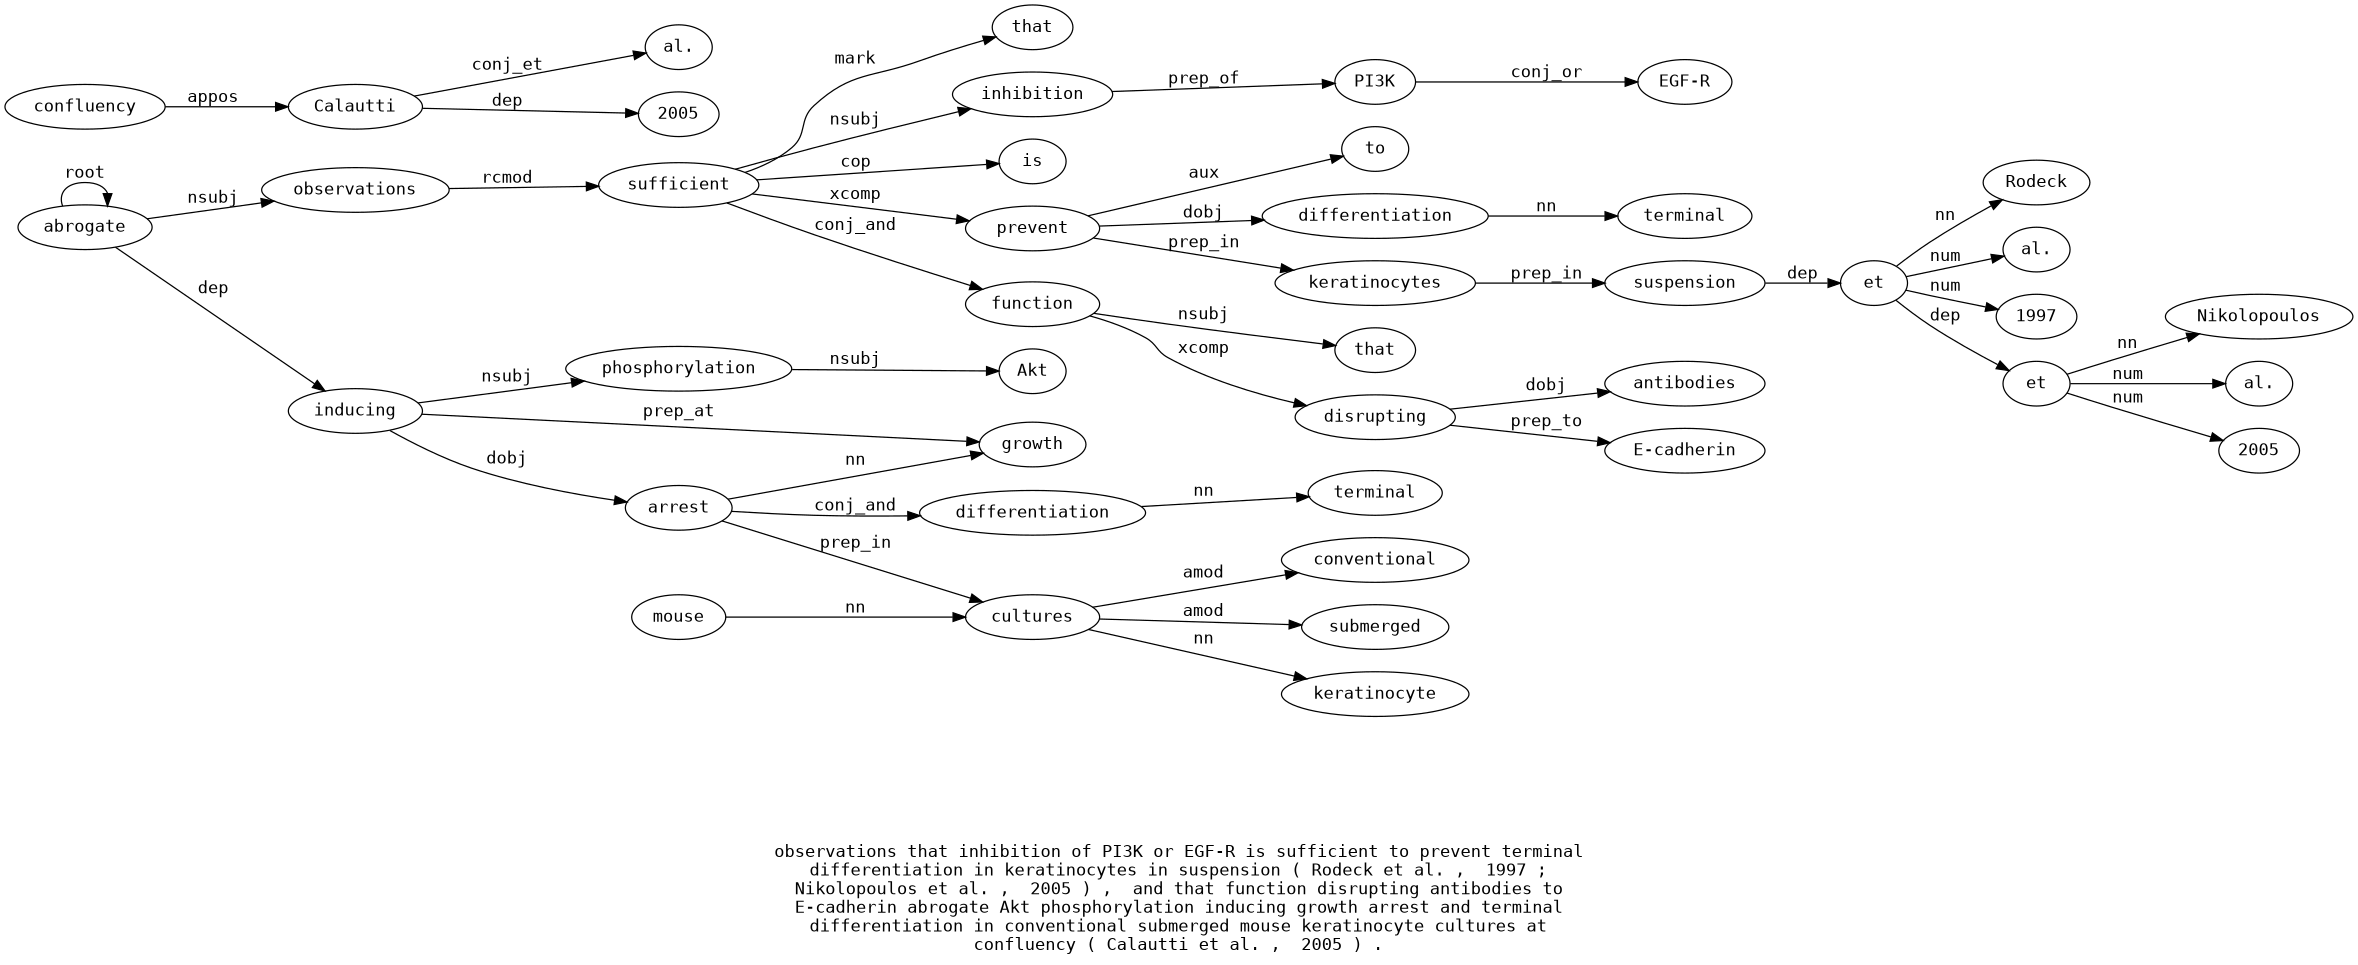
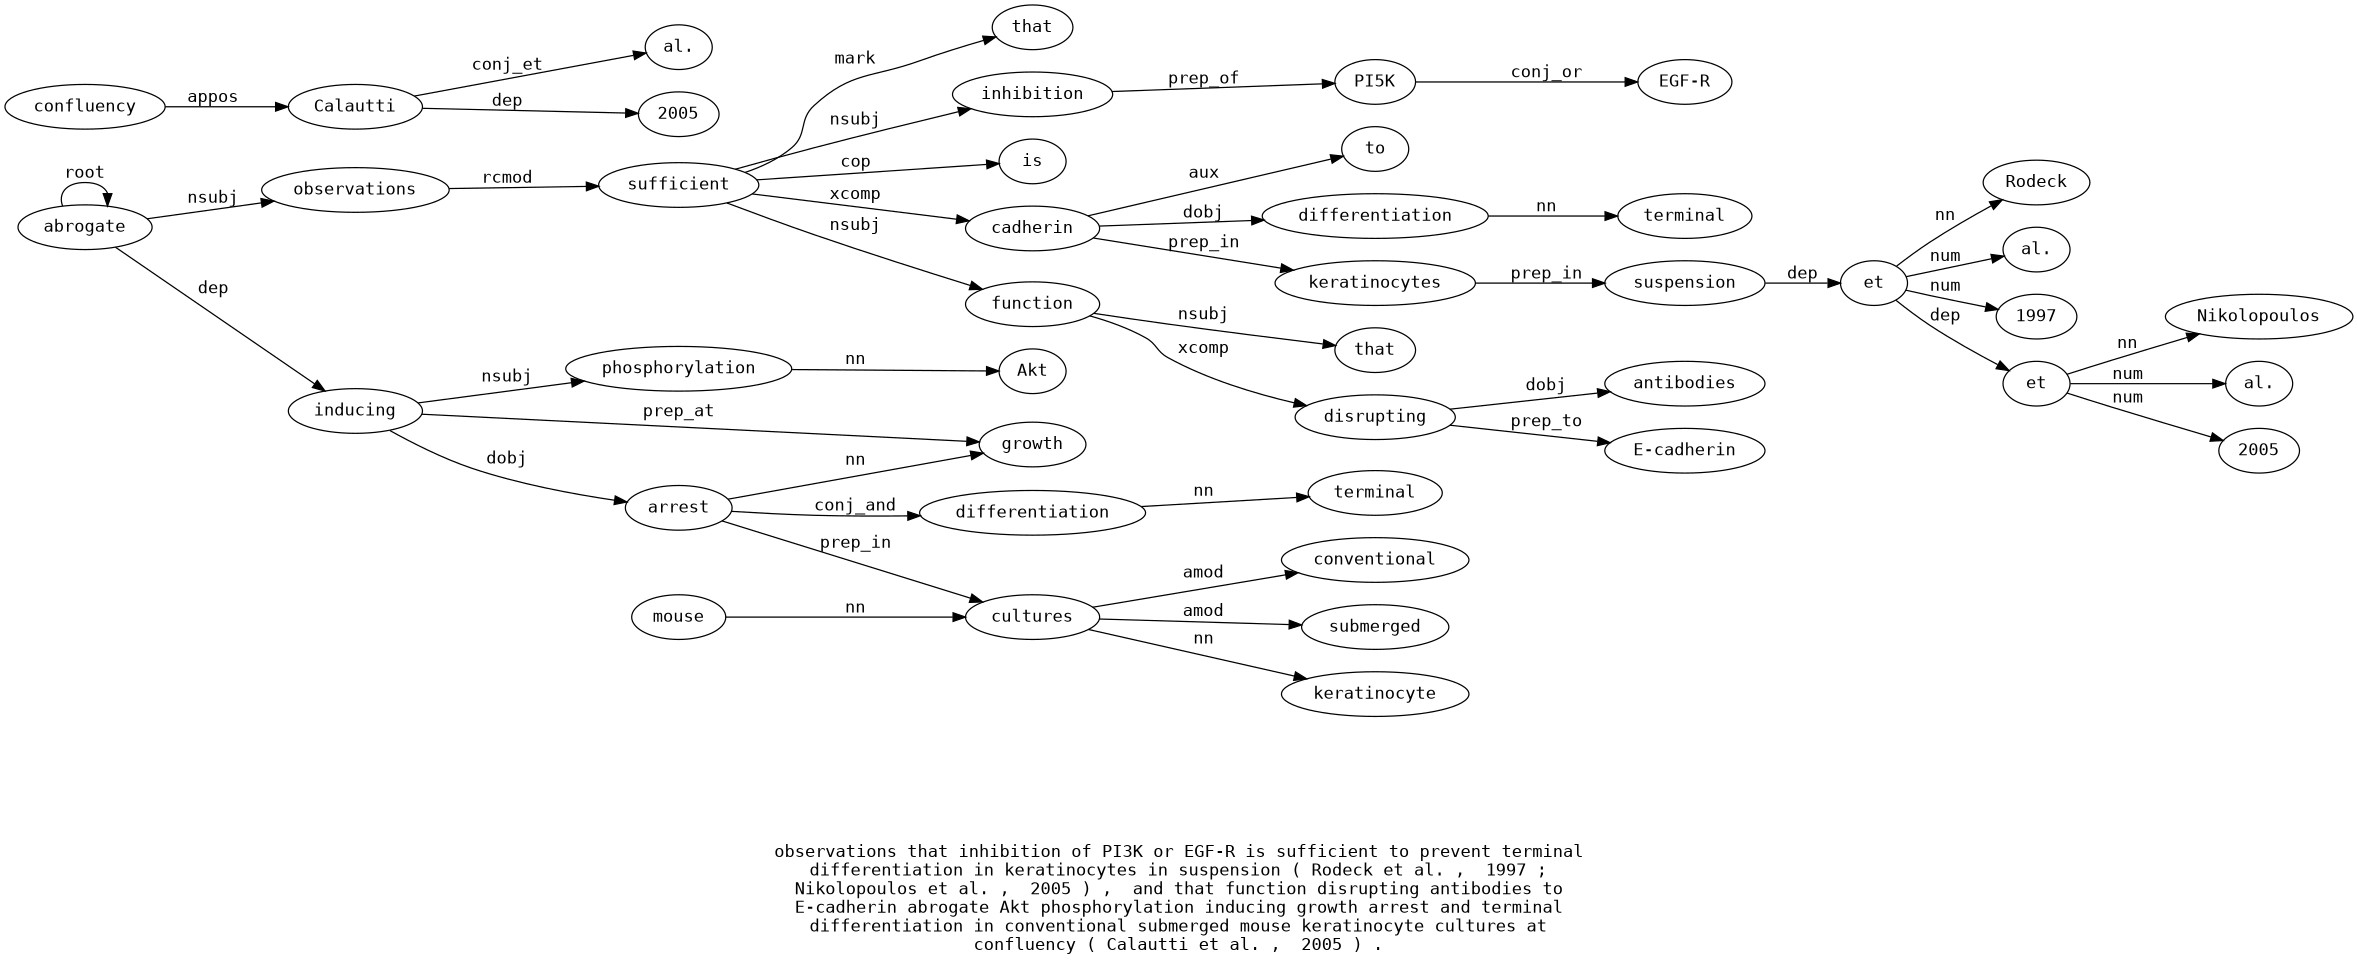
  digraph {
    fontname="DejaVu Sans Mono"
    label="observations that inhibition of PI3K or EGF-R is sufficient to prevent terminal\ndifferentiation in keratinocytes in suspension ( Rodeck et al. ,  1997 ;\nNikolopoulos et al. ,  2005 ) ,  and that function disrupting antibodies to\nE-cadherin abrogate Akt phosphorylation inducing growth arrest and terminal\ndifferentiation in conventional submerged mouse keratinocyte cultures at\nconfluency ( Calautti et al. ,  2005 ) ."
    rankdir=LR
    node [fillcolor=white fontname="DejaVu Sans Mono" style=filled]
    edge [fontname="DejaVu Sans Mono"]
    n1 [label=abrogate]
    n2 [label=observations]
    n3 [label=inducing]
    n4 [label=sufficient]
    n5 [label=phosphorylation]
    n6 [label=arrest]
    n7 [label=growth]
    n8 [label=that]
    n9 [label=inhibition]
    n10 [label=is]
-   n11 [label=prevent]
+   n11 [label=cadherin]
    n12 [label=function]
-   n13 [label=PI3K]
+   n13 [label=PI5K]
    n14 [label=to]
    n15 [label=differentiation]
    n16 [label=keratinocytes]
    n17 [label=that]
    n18 [label=disrupting]
    n19 [label="EGF-R"]
    n20 [label=terminal]
    n21 [label=suspension]
    n22 [label=et]
    n23 [label=Rodeck]
    n24 [label="al."]
    n25 [label=1997]
    n26 [label=et]
    n27 [label=Nikolopoulos]
    n28 [label="al."]
    n29 [label=2005]
    n30 [label=antibodies]
    n31 [label="E-cadherin"]
    n32 [label=Akt]
    n33 [label=differentiation]
    n34 [label=cultures]
    n35 [label=confluency]
    n36 [label=Calautti]
    n37 [label=terminal]
    n38 [label=conventional]
    n39 [label=submerged]
    n40 [label=keratinocyte]
    n41 [label=mouse]
    n42 [label="al."]
    n43 [label=2005]
    n1 -> n1 [label=root]
    n1 -> n2 [label=nsubj]
    n1 -> n3 [label=dep]
    n2 -> n4 [label=rcmod]
    n3 -> n5 [label=nsubj]
    n3 -> n6 [label=dobj]
    n3 -> n7 [label=prep_at]
    n4 -> n8 [label=mark]
    n4 -> n9 [label=nsubj]
    n4 -> n10 [label=cop]
    n4 -> n11 [label=xcomp]
-   n4 -> n12 [label=conj_and]
-   n5 -> n32 [label=nsubj]
+   n4 -> n12 [label=nsubj]
+   n5 -> n32 [label=nn]
    n6 -> n7 [label=nn]
    n6 -> n33 [label=conj_and]
    n6 -> n34 [label=prep_in]
    n9 -> n13 [label=prep_of]
    n11 -> n14 [label=aux]
    n11 -> n15 [label=dobj]
    n11 -> n16 [label=prep_in]
    n12 -> n17 [label=nsubj]
    n12 -> n18 [label=xcomp]
    n13 -> n19 [label=conj_or]
    n15 -> n20 [label=nn]
    n16 -> n21 [label=prep_in]
    n18 -> n30 [label=dobj]
    n18 -> n31 [label=prep_to]
    n21 -> n22 [label=dep]
    n22 -> n23 [label=nn]
    n22 -> n24 [label=num]
    n22 -> n25 [label=num]
    n22 -> n26 [label=dep]
    n26 -> n27 [label=nn]
    n26 -> n28 [label=num]
    n26 -> n29 [label=num]
    n33 -> n37 [label=nn]
    n34 -> n38 [label=amod]
    n34 -> n39 [label=amod]
    n34 -> n40 [label=nn]
    n35 -> n36 [label=appos]
    n36 -> n42 [label=conj_et]
    n36 -> n43 [label=dep]
    n41 -> n34 [label=nn]
  }
